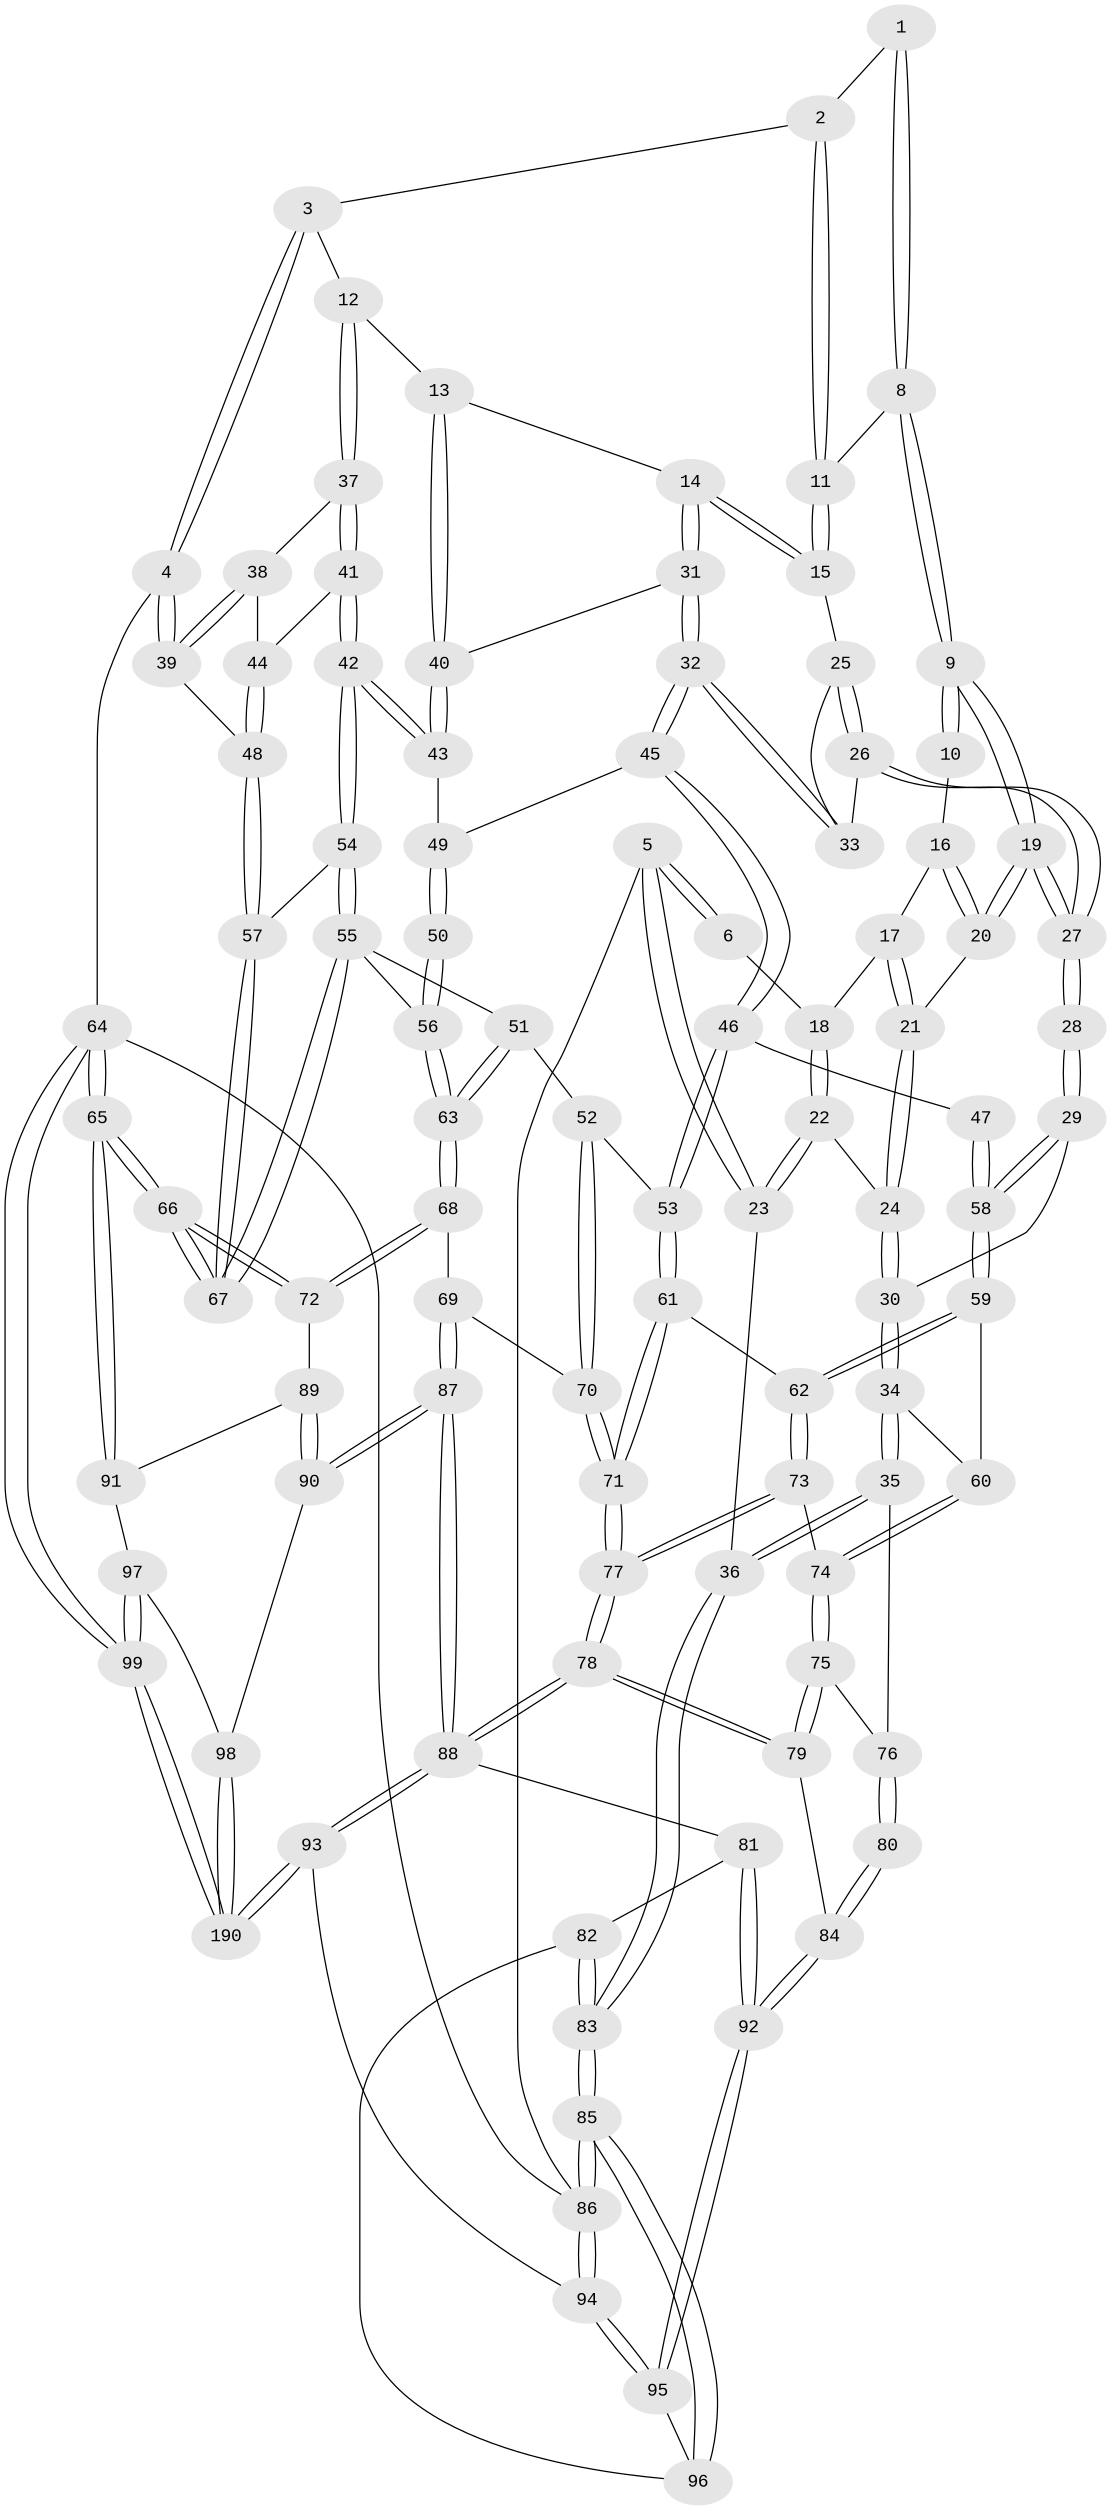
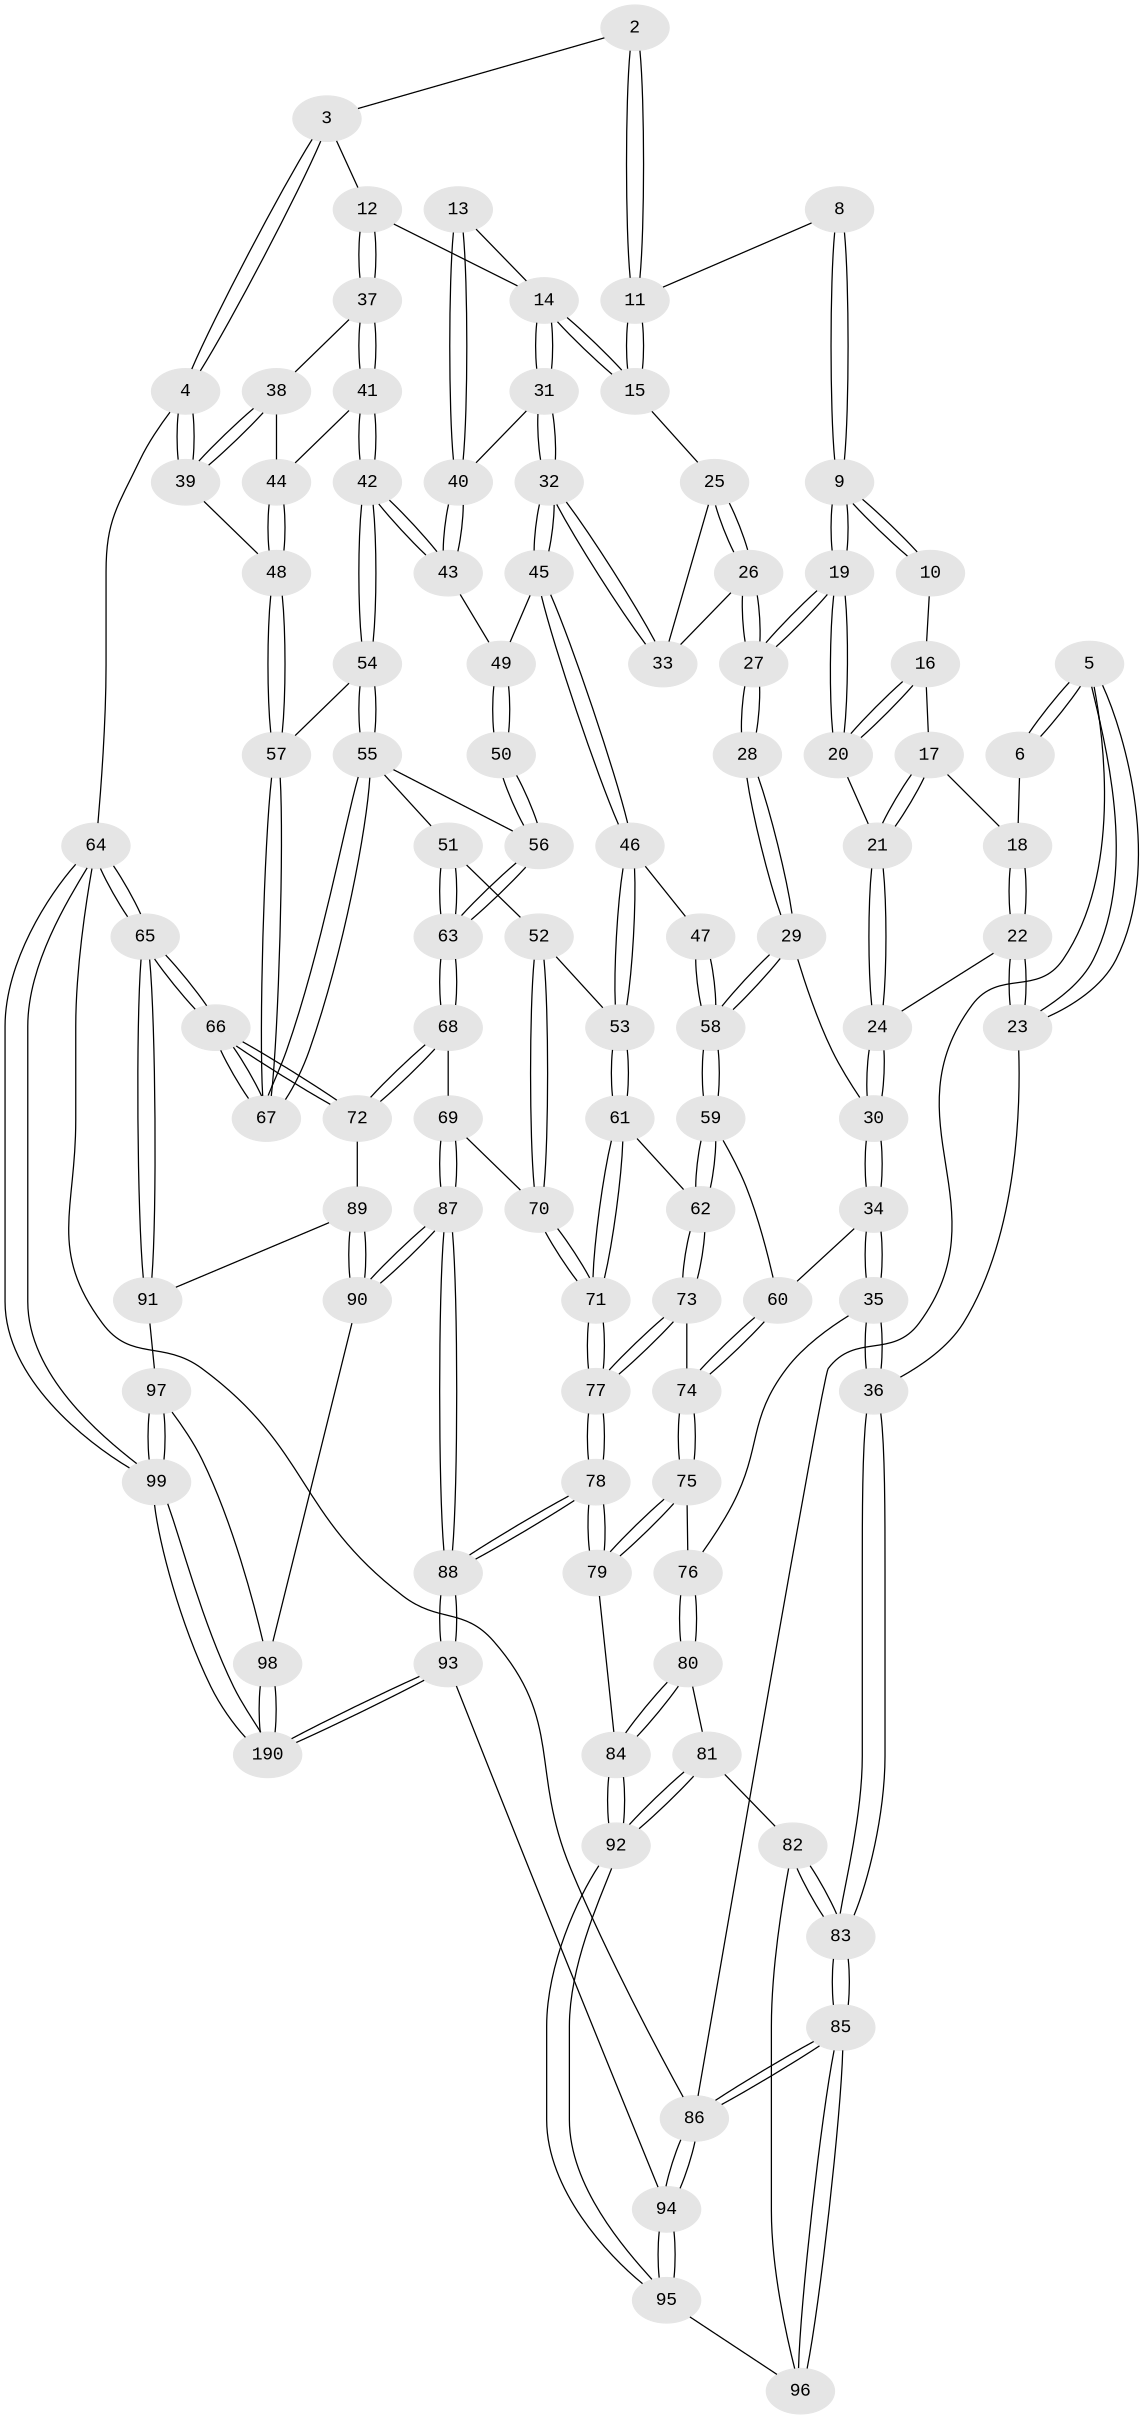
  graph {
    fontname="Liberation Mono"
    node [color=gray90 fontname="Liberation Mono" style=filled]
    edge [fontname="Liberation Mono"]
-   1
    2
    8
    3
    11
    9
    4
    12
    15
    39
    64
    13
    37
    5
    6
    23
    86
    48
    65
    99
    18
    36
    94
    22
    10
    16
    19
    20
    27
    17
    25
    14
    40
    38
    41
    31
    43
    32
    26
    33
    21
    24
    28
    30
    83
    34
    29
    58
    47
    59
    35
    60
    45
    49
    46
    76
    74
    80
    85
    44
    42
    57
    54
    55
    50
    53
    61
    67
    56
    51
    52
    63
    70
    68
    71
    62
    73
    75
    77
    72
    69
    66
    91
    n84 [label=190]
    97
    89
    87
    88
    90
    78
    79
    84
    81
    93
    92
    82
    96
    95
    98
-   1 -- 2
-   1 -- 8
-   1 -- 8
    2 -- 3
    2 -- 11
    2 -- 11
    8 -- 11
    8 -- 9
    8 -- 9
    3 -- 4
    3 -- 4
    3 -- 12
    11 -- 15
    11 -- 15
    9 -- 10
    9 -- 10
    9 -- 19
    9 -- 19
    4 -- 39
    4 -- 39
    4 -- 64
-   12 -- 13
+   12 -- 14
    12 -- 37
    12 -- 37
    15 -- 25
    39 -- 48
    64 -- 86
    64 -- 65
    64 -- 65
    64 -- 99
    64 -- 99
    13 -- 14
    13 -- 40
    13 -- 40
    37 -- 38
    37 -- 41
    37 -- 41
    5 -- 6
    5 -- 6
    5 -- 23
    5 -- 23
    5 -- 86
    6 -- 18
    23 -- 36
    86 -- 94
    86 -- 94
    48 -- 57
    48 -- 57
    65 -- 66
    65 -- 66
    65 -- 91
    65 -- 91
    99 -- n84
    99 -- n84
    18 -- 22
    18 -- 22
    36 -- 83
    36 -- 83
    94 -- 95
    94 -- 95
    22 -- 23
    22 -- 23
    22 -- 24
    10 -- 16
    16 -- 20
    16 -- 20
    16 -- 17
    19 -- 20
    19 -- 20
    19 -- 27
    19 -- 27
    20 -- 21
    27 -- 28
    27 -- 28
    17 -- 18
    17 -- 21
    17 -- 21
    25 -- 26
    25 -- 26
    25 -- 33
    14 -- 15
    14 -- 15
    14 -- 31
    14 -- 31
    40 -- 43
    40 -- 43
    38 -- 39
    38 -- 39
    38 -- 44
    41 -- 44
    41 -- 42
    41 -- 42
    31 -- 40
    31 -- 32
    31 -- 32
    43 -- 49
    32 -- 33
    32 -- 33
    32 -- 45
    32 -- 45
    26 -- 27
    26 -- 27
    26 -- 33
    21 -- 24
    21 -- 24
    24 -- 30
    24 -- 30
    28 -- 29
    28 -- 29
    30 -- 34
    30 -- 34
    83 -- 85
    83 -- 85
    34 -- 35
    34 -- 35
    34 -- 60
    29 -- 30
    29 -- 58
    29 -- 58
    58 -- 59
    58 -- 59
    47 -- 58
    47 -- 58
    59 -- 60
    59 -- 62
    59 -- 62
    35 -- 36
    35 -- 36
    35 -- 76
    60 -- 74
    60 -- 74
    45 -- 49
    45 -- 46
    45 -- 46
    49 -- 50
    49 -- 50
    46 -- 47
    46 -- 53
    46 -- 53
    76 -- 80
    76 -- 80
    74 -- 75
    74 -- 75
    80 -- 84
    80 -- 84
-   88 -- 81
+   80 -- 81
    85 -- 86
    85 -- 86
    85 -- 96
    85 -- 96
    44 -- 48
    44 -- 48
    42 -- 43
    42 -- 43
    42 -- 54
    42 -- 54
    57 -- 67
    57 -- 67
    54 -- 57
    54 -- 55
    54 -- 55
    55 -- 67
    55 -- 67
    55 -- 56
    55 -- 51
    50 -- 56
    50 -- 56
    53 -- 61
    53 -- 61
    61 -- 71
    61 -- 71
    61 -- 62
    56 -- 63
    56 -- 63
    51 -- 52
    51 -- 63
    51 -- 63
    52 -- 53
    52 -- 70
    52 -- 70
    63 -- 68
    63 -- 68
    70 -- 71
    70 -- 71
    68 -- 72
    68 -- 72
    68 -- 69
    71 -- 77
    71 -- 77
    62 -- 73
    62 -- 73
    73 -- 74
    73 -- 77
    73 -- 77
    75 -- 76
    75 -- 79
    75 -- 79
    77 -- 78
    77 -- 78
    72 -- 89
    69 -- 70
    69 -- 87
    69 -- 87
    66 -- 67
    66 -- 67
    66 -- 72
    66 -- 72
    91 -- 97
    97 -- 99
    97 -- 99
    97 -- 98
    89 -- 91
    89 -- 90
    89 -- 90
    87 -- 88
    87 -- 88
    87 -- 90
    87 -- 90
    88 -- 93
    88 -- 93
    90 -- 98
    78 -- 88
    78 -- 88
    78 -- 79
    78 -- 79
    79 -- 84
    84 -- 92
    84 -- 92
    81 -- 92
    81 -- 92
    81 -- 82
    93 -- 94
    93 -- n84
    93 -- n84
    92 -- 95
    92 -- 95
    82 -- 83
    82 -- 83
    82 -- 96
    95 -- 96
    98 -- n84
    98 -- n84
  }
